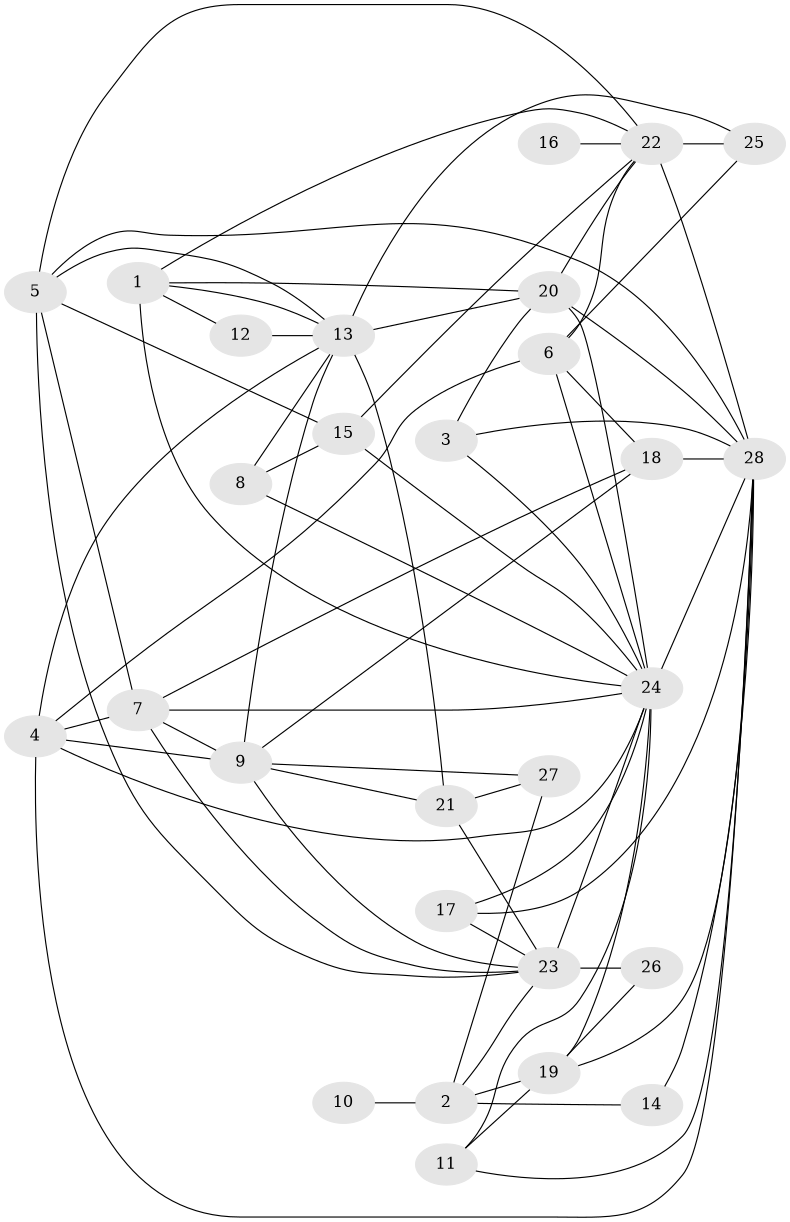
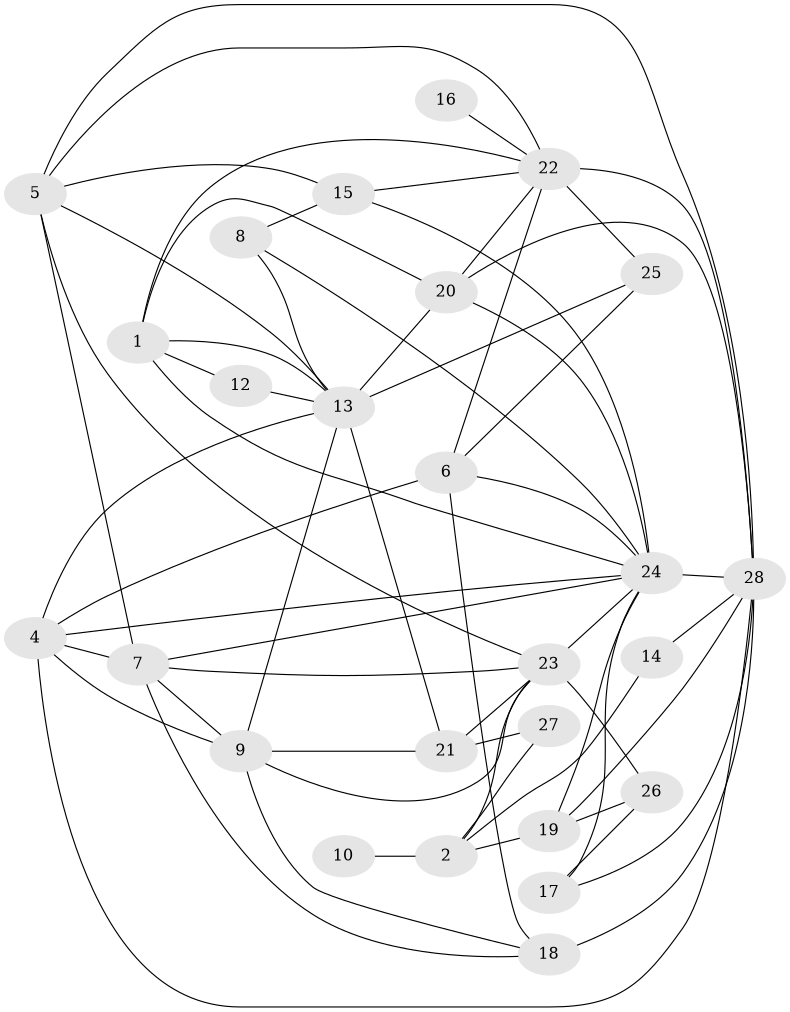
  graph {
    rankdir=LR
    node [color=gray90 style=filled]
    edge [weight=1.0]
    1
    12
    13
    20
    22
    24
    21
    25
    28
    2
    14
    19
    23
    27
    26
-   3
    4
    6
    7
    9
    18
    5
    15
    8
    10
    17
-   11
    16
    1 -- 12
    1 -- 13
    1 -- 20
    1 -- 22
    1 -- 24
    12 -- 13
    13 -- 20
    13 -- 21
    13 -- 25
    20 -- 22
    20 -- 24
    20 -- 28
    22 -- 25
    22 -- 28 [weight=3.0]
    24 -- 28
    21 -- 23
    21 -- 27 [weight=2.0]
    2 -- 14
    2 -- 19 [weight=2.0]
    2 -- 23 [weight=2.0]
    2 -- 27
    14 -- 28
    19 -- 24
    19 -- 28
    19 -- 26
    23 -- 24
    23 -- 26 [weight=2.0]
-   3 -- 20
-   3 -- 24
-   3 -- 28
    4 -- 13
    4 -- 24
    4 -- 28
    4 -- 6
    4 -- 7
    4 -- 9
    6 -- 22
    6 -- 24
    6 -- 25
    6 -- 18
    7 -- 24 [weight=2.0]
    7 -- 23
    7 -- 9
    7 -- 18
    9 -- 13
    9 -- 21
    9 -- 23
-   9 -- 27
    9 -- 18
    18 -- 28 [weight=2.0]
    5 -- 13
    5 -- 22
    5 -- 28
    5 -- 23
    5 -- 7
    5 -- 15
    15 -- 22
    15 -- 24
    8 -- 13
    8 -- 24
    8 -- 15
    10 -- 2 [weight=2.0]
    17 -- 24
    17 -- 28
-   17 -- 23
-   11 -- 24
-   11 -- 28
-   11 -- 19
+   17 -- 26
    16 -- 22 [weight=2.0]
  }
